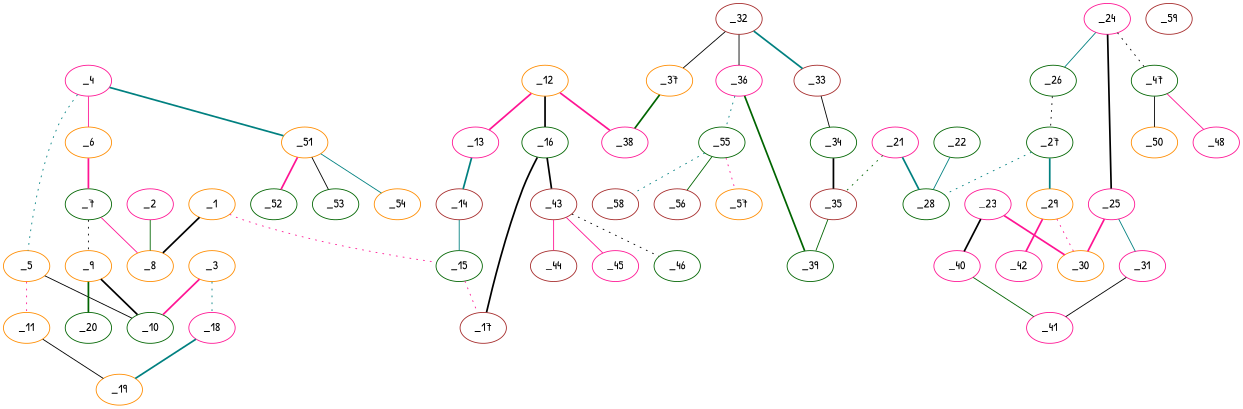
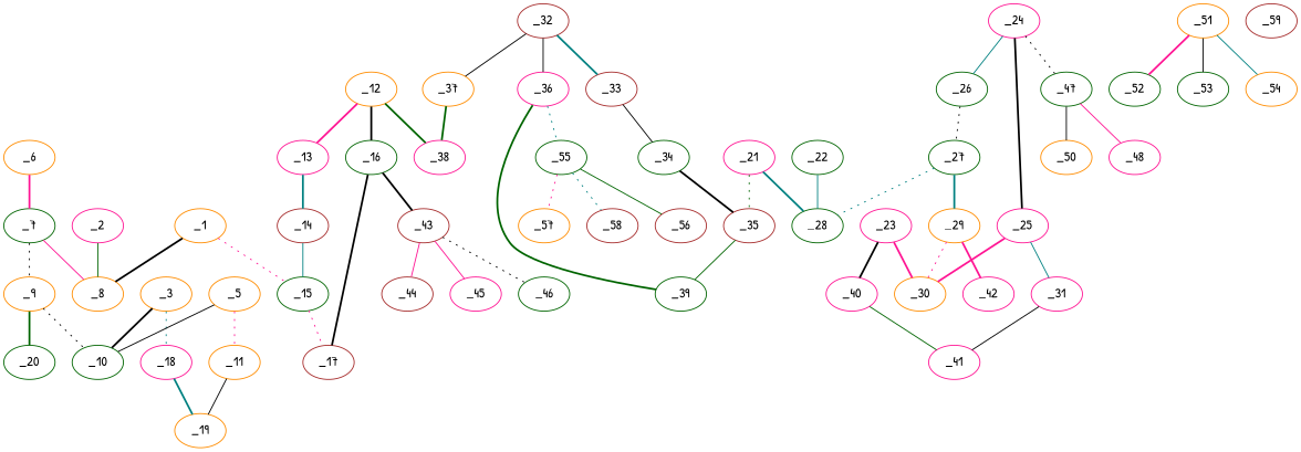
  graph {
    fontname="Patrick Hand"
    node [charge=0 chem=1 color=darkorange fontname="Patrick Hand" symbol="C  " x=4.5981 y=-2.25]
    edge [color=black fontname="Patrick Hand" style=bold valence=1]
    _1 [chem=4 symbol="N  " x=7.1962]
    _8 [x=6.3301 y=-1.75]
    _15 [color=darkgreen x=8.0622 y=-1.75]
    _17 [color=brown x=8.9282]
    _2 [chem=2 color=deeppink symbol="O  " x=6.3301 y=-0.75]
    _3 [chem=4 symbol="N  " x=2.866 y=-1.75]
    _10 [color=darkgreen x=3.7321]
    _18 [color=deeppink x=2]
    _19 [x=2 y=-3.25]
-   _4 [color=deeppink y=-3.75]
    _5 [x=3.7321 y=-3.25]
    _6 [x=5.4641 y=-3.25]
    _51 [chem=5 symbol="S  " y=-4.75]
    _11 [x=2.866 y=-3.75]
    _7 [color=darkgreen x=5.4641]
    _52 [chem=2 color=darkgreen symbol="O  " y=-5.75]
    _53 [chem=2 color=darkgreen symbol="O  " x=3.5981 y=-4.75]
    _54 [chem=2 symbol="O  " x=5.5981 y=-4.75]
    _9 [y=-1.75]
    _20 [chem=2 color=darkgreen symbol="O  " y=-0.75]
    _12 [x=9.7942 y=-0.75]
    _13 [color=deeppink x=8.9282 y=-0.25]
    _16 [color=darkgreen x=9.7942 y=-1.75]
    _38 [color=deeppink x=10.6603 y=-0.25]
    _14 [color=brown x=8.0622 y=-0.75]
    _43 [chem=5 color=brown symbol="S  " x=10.6603]
    _44 [chem=2 color=brown symbol="O  " x=11.5263 y=-2.75]
    _45 [chem=2 color=deeppink symbol="O  " x=11.1603 y=-1.384]
    _46 [chem=2 color=darkgreen symbol="O  " x=10.1603 y=-3.116]
    _21 [chem=4 color=deeppink symbol="N  " x=14.1244 y=2.75]
    _28 [color=darkgreen x=14.9904 y=2.25]
    _35 [color=brown x=13.2584 y=2.25]
    _39 [color=darkgreen x=12.3923 y=2.75]
    _22 [chem=2 color=darkgreen symbol="O  " x=14.9904 y=1.25]
    _23 [chem=4 color=deeppink symbol="N  " x=16.7225 y=5.25]
    _30 [x=16.7225 y=4.25]
    _40 [color=deeppink x=17.5885 y=5.75]
    _41 [color=deeppink x=18.4545 y=5.25]
    _24 [color=deeppink x=17.5885 y=2.75]
    _25 [color=deeppink x=17.5885 y=3.75]
    _26 [color=darkgreen x=16.7225 y=2.25]
    _47 [chem=5 color=darkgreen symbol="S  " x=18.4545 y=2.25]
    _31 [color=deeppink x=18.4545 y=4.25]
    _27 [color=darkgreen x=15.8564 y=2.75]
    _48 [chem=2 color=deeppink symbol="O  " x=19.3205 y=1.75]
    _50 [chem=2 symbol="O  " x=17.9545 y=1.384]
    _29 [x=15.8564 y=3.75]
    _42 [chem=2 color=deeppink symbol="O  " x=14.9904 y=4.25]
    _32 [color=brown x=11.5263 y=1.25]
    _33 [color=brown x=12.3923 y=0.75]
    _36 [color=deeppink x=11.5263 y=2.25]
    _37 [x=10.6603 y=0.75]
    _34 [color=darkgreen x=13.2583 y=1.25]
    _55 [chem=5 color=darkgreen symbol="S  " x=10.6603 y=2.75]
    _56 [chem=2 color=brown symbol="O  " x=9.7943 y=3.25]
    _57 [chem=2 symbol="O  " x=10.1603 y=1.884]
    _58 [chem=2 color=brown symbol="O  " x=11.1603 y=3.616]
    _59 [chem=29 color=brown symbol="Na " x=21.3205 y=0]
    _1 -- _8
    _1 -- _15 [color=deeppink style=dotted]
    _15 -- _17 [color=deeppink style=dotted]
    _2 -- _8 [color=darkgreen style=solid valence=2]
-   _3 -- _10 [color=deeppink]
+   _3 -- _10
    _3 -- _18 [color=teal style=dotted valence=2]
    _18 -- _19 [color=teal]
-   _4 -- _5 [color=teal style=dotted]
-   _4 -- _6 [color=deeppink style=solid valence=2]
-   _4 -- _51 [color=teal]
    _5 -- _10 [style=solid valence=2]
    _5 -- _11 [color=deeppink style=dotted]
    _6 -- _7 [color=deeppink]
    _51 -- _52 [color=deeppink valence=2]
    _51 -- _53 [style=solid valence=2]
    _51 -- _54 [color=teal style=solid]
    _11 -- _19 [style=solid valence=2]
    _7 -- _8 [color=deeppink style=solid]
    _7 -- _9 [style=dotted valence=2]
-   _9 -- _10
+   _9 -- _10 [style=dotted]
    _9 -- _20 [color=darkgreen]
    _12 -- _13 [color=deeppink valence=2]
    _12 -- _16
-   _12 -- _38 [color=deeppink]
+   _12 -- _38 [color=darkgreen]
    _13 -- _14 [color=teal]
    _16 -- _17 [valence=2]
    _16 -- _43
    _14 -- _15 [color=teal style=solid valence=2]
    _43 -- _44 [color=deeppink style=solid valence=2]
    _43 -- _45 [color=deeppink style=solid valence=2]
    _43 -- _46 [style=dotted]
    _21 -- _28 [color=teal]
    _21 -- _35 [color=darkgreen style=dotted]
    _35 -- _39 [color=darkgreen style=solid valence=2]
    _22 -- _28 [color=teal style=solid valence=2]
    _23 -- _30 [color=deeppink]
    _23 -- _40 [valence=2]
    _40 -- _41 [color=darkgreen style=solid]
    _24 -- _25
    _24 -- _26 [color=teal style=solid valence=2]
    _24 -- _47 [style=dotted]
    _25 -- _30 [color=deeppink valence=2]
    _25 -- _31 [color=teal style=solid]
    _26 -- _27 [style=dotted]
    _47 -- _48 [color=deeppink style=solid valence=2]
    _47 -- _50 [style=solid]
    _31 -- _41 [style=solid valence=2]
    _27 -- _28 [color=teal style=dotted]
    _27 -- _29 [color=teal valence=2]
    _29 -- _30 [color=deeppink style=dotted]
    _29 -- _42 [color=deeppink]
    _32 -- _33 [color=teal]
    _32 -- _36 [style=solid valence=2]
    _32 -- _37 [style=solid]
    _33 -- _34 [style=solid valence=2]
    _36 -- _39 [color=darkgreen]
    _36 -- _55 [color=teal style=dotted]
    _37 -- _38 [color=darkgreen valence=2]
    _34 -- _35
    _55 -- _56 [color=darkgreen style=solid valence=2]
    _55 -- _57 [color=deeppink style=dotted valence=2]
    _55 -- _58 [color=teal style=dotted]
  }
